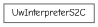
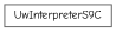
  digraph {
    rankdir=LR
    fontname="Comic Neue"
-   n1 [color=grey40 fillcolor=white fontname="Comic Neue" fontsize=10 height=0.2 label=UwInterpreterS2C shape=box style=filled width=0.4]
+   n1 [color=grey40 fillcolor=white fontname="Comic Neue" fontsize=10 height=0.2 label=UwInterpreterS9C shape=box style=filled width=0.4]
  }
